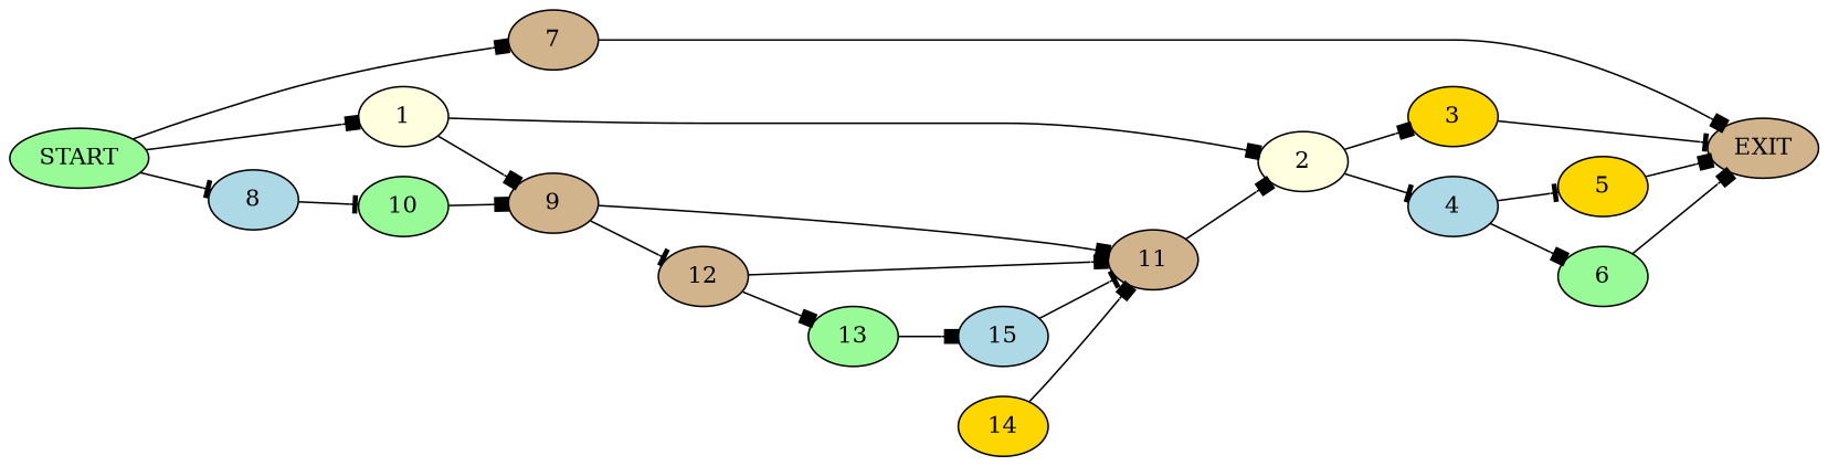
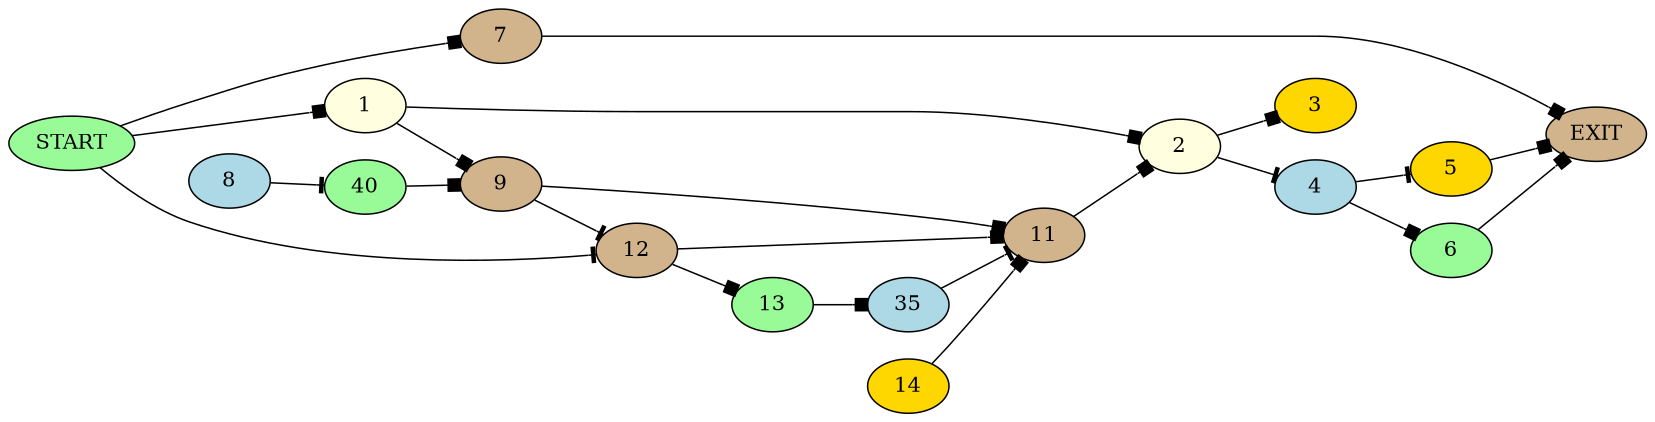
  digraph {
    rankdir=LR
    node [fillcolor=tan style=filled]
    edge [arrowhead=box]
    n1 [fillcolor=palegreen label=START]
    1 [fillcolor=lightyellow]
    7
    8 [fillcolor=lightblue]
    2 [fillcolor=lightyellow]
    9
    n7 [label=EXIT]
-   10 [fillcolor=palegreen]
+   10 [fillcolor=palegreen label=40]
    3 [fillcolor=gold]
    4 [fillcolor=lightblue]
    5 [fillcolor=gold]
    6 [fillcolor=palegreen]
    11
    12
    13 [fillcolor=palegreen]
-   15 [fillcolor=lightblue]
+   15 [fillcolor=lightblue label=35]
    14 [fillcolor=gold]
    n1 -> 1
    n1 -> 7
-   n1 -> 8 [arrowhead=tee]
+   n1 -> 12 [arrowhead=tee]
    1 -> 2
    1 -> 9
    7 -> n7
    8 -> 10 [arrowhead=tee]
    2 -> 3
    2 -> 4 [arrowhead=tee]
    9 -> 11
    9 -> 12 [arrowhead=tee]
    10 -> 9
-   3 -> n7 [arrowhead=tee]
    4 -> 5 [arrowhead=tee]
    4 -> 6
    5 -> n7
    6 -> n7
    11 -> 2
    12 -> 11
    12 -> 13
    13 -> 15
    15 -> 11 [arrowhead=tee]
    14 -> 11
  }
